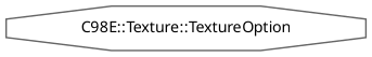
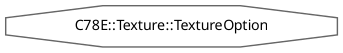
  digraph {
    rankdir=LR
    fontname="Noto Sans"
-   n1 [color=grey40 fillcolor=white fontname="Noto Sans" fontsize=10 height=0.2 label="C98E::Texture::TextureOption" shape=octagon style=filled width=0.4]
+   n1 [color=grey40 fillcolor=white fontname="Noto Sans" fontsize=10 height=0.2 label="C78E::Texture::TextureOption" shape=octagon style=filled width=0.4]
  }
